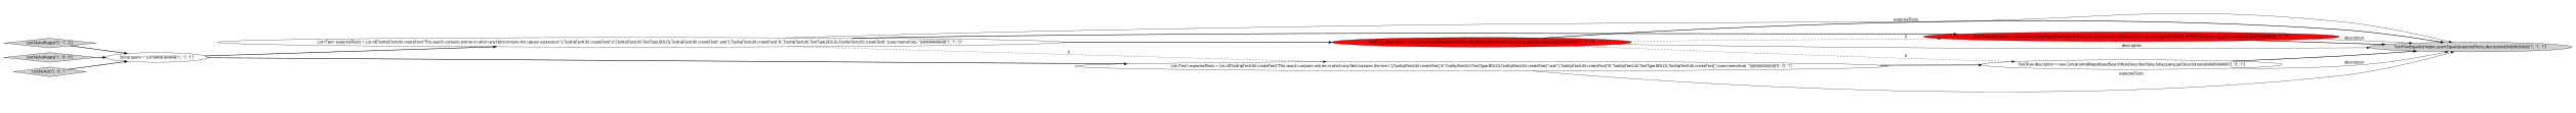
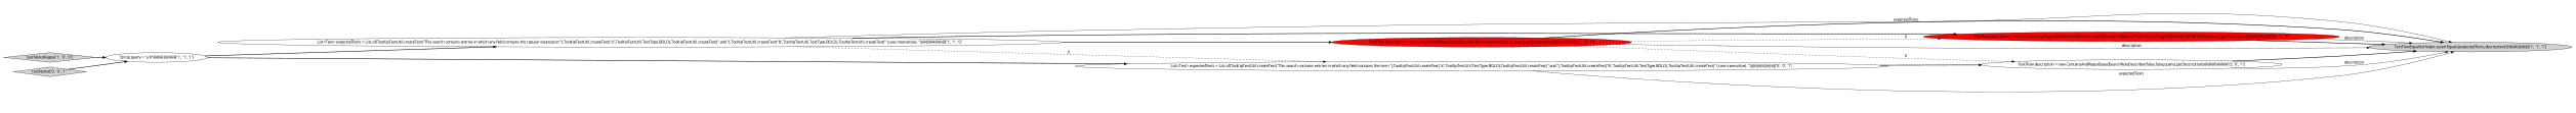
  digraph {
    rankdir=LR
    fontname="Open Sans"
    node [fillcolor=lightgray shape=ellipse style=filled fontname="Open Sans"]
    edge [style=bold fontname="Open Sans"]
-   n1 [label="testNoAstRegex['0', '1', '0']" shape=diamond]
    n2 [fillcolor=white label="String query = \"a b\"@@@3@@@['1', '1', '1']"]
    n3 [label="testNoAstRegex['1', '0', '0']" shape=diamond]
    n4 [fillcolor=red label="TextFlow description = new ContainsAndRegexBasedSearchRuleDescriber(EnumSet.of(SearchRules.SearchFlags.REGULAR_EXPRESSION),query).getDescription()@@@5@@@['0', '1', '0']"]
    n5 [label="TextFlowEqualityHelper.assertEquals(expectedTexts,description)@@@6@@@['1', '1', '1']"]
    n6 [fillcolor=red label="TextFlow description = new ContainsAndRegexBasedSearchRuleDescriber(false,true,query).getDescription()@@@5@@@['1', '0', '0']"]
    n7 [fillcolor=white label="TextFlow description = new ContainsAndRegexBasedSearchRuleDescriber(false,false,query).getDescription()@@@5@@@['0', '0', '1']"]
    n8 [fillcolor=white label="List<Text> expectedTexts = List.of(TooltipTextUtil.createText(\"This search contains entries in which any field contains the regular expression \"),TooltipTextUtil.createText(\"a\",TooltipTextUtil.TextType.BOLD),TooltipTextUtil.createText(\" and \"),TooltipTextUtil.createText(\"b\",TooltipTextUtil.TextType.BOLD),TooltipTextUtil.createText(\" (case insensitive). \"))@@@4@@@['1', '1', '0']"]
    n9 [fillcolor=white label="List<Text> expectedTexts = List.of(TooltipTextUtil.createText(\"This search contains entries in which any field contains the term \"),TooltipTextUtil.createText(\"a\",TooltipTextUtil.TextType.BOLD),TooltipTextUtil.createText(\" and \"),TooltipTextUtil.createText(\"b\",TooltipTextUtil.TextType.BOLD),TooltipTextUtil.createText(\" (case insensitive). \"))@@@4@@@['0', '0', '1']"]
    n10 [label="testNoAst['0', '0', '1']" shape=diamond]
-   n1 -> n2
    n2 -> n8
    n2 -> n9
    n3 -> n2
    n4 -> n5 [label=description style=solid]
    n4 -> n5
    n6 -> n4 [label=0 style=dashed]
    n6 -> n5
    n6 -> n5 [label=description style=solid]
    n6 -> n7 [label=0 style=dashed]
    n7 -> n5 [label=description style=solid]
    n7 -> n5
    n8 -> n4
    n8 -> n5 [label=expectedTexts style=solid]
    n8 -> n6
    n8 -> n9 [label=0 style=dashed]
    n9 -> n5 [label=expectedTexts style=solid]
    n9 -> n7
    n10 -> n2
  }
